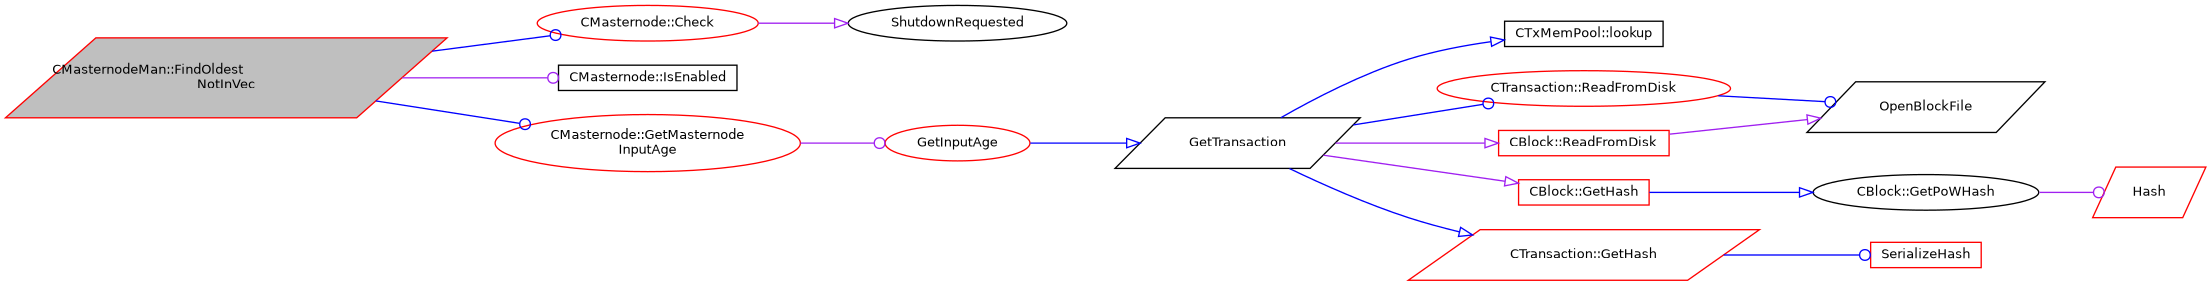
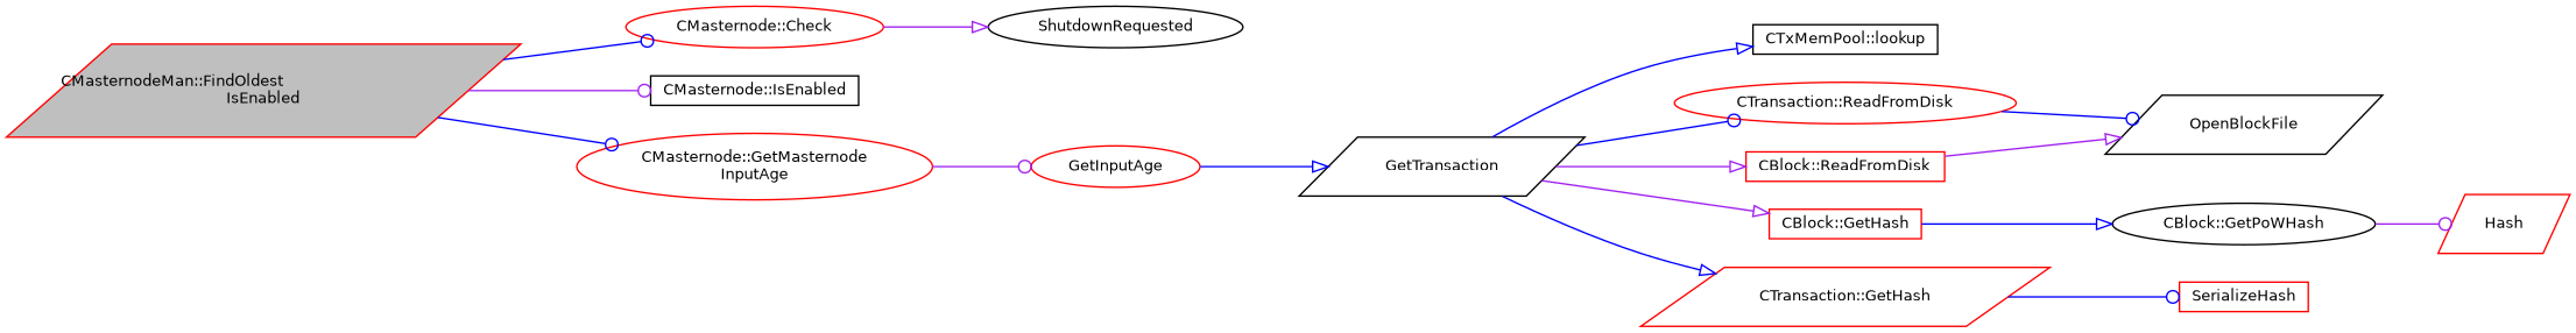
  digraph {
    rankdir=LR
    node [color=red fillcolor=white fontname=Helvetica fontsize=10 shape=ellipse style=filled]
    edge [arrowhead=odot color=blue fontname=Helvetica fontsize=10 labelfontname=Helvetica labelfontsize=10 style=solid]
-   n1 [fillcolor=grey75 fontcolor=black height=0.2 label="CMasternodeMan::FindOldest\lNotInVec" shape=parallelogram width=0.4]
+   n1 [fillcolor=grey75 fontcolor=black height=0.2 label="CMasternodeMan::FindOldest\lIsEnabled" shape=parallelogram width=0.4]
    n2 [height=0.2 label="CMasternode::Check" width=0.4]
    n3 [color=black height=0.2 label="CMasternode::IsEnabled" shape=box width=0.4]
    n4 [height=0.2 label="CMasternode::GetMasternode\lInputAge" width=0.4]
    n5 [color=black height=0.2 label=ShutdownRequested width=0.4]
    n6 [height=0.2 label=GetInputAge width=0.4]
    n7 [color=black height=0.2 label=GetTransaction shape=parallelogram width=0.4]
    n8 [color=black height=0.2 label="CTxMemPool::lookup" shape=box width=0.4]
    n9 [height=0.2 label="CTransaction::ReadFromDisk" width=0.4]
    n10 [height=0.2 label="CBlock::ReadFromDisk" shape=box width=0.4]
    n11 [height=0.2 label="CBlock::GetHash" shape=box width=0.4]
    n12 [height=0.2 label="CTransaction::GetHash" shape=parallelogram width=0.4]
    n13 [color=black height=0.2 label=OpenBlockFile shape=parallelogram width=0.4]
    n14 [color=black height=0.2 label="CBlock::GetPoWHash" width=0.4]
    n15 [height=0.2 label=SerializeHash shape=box width=0.4]
    n16 [height=0.2 label=Hash shape=parallelogram width=0.4]
    n1 -> n2
    n1 -> n3 [color=purple]
    n1 -> n4
    n2 -> n5 [arrowhead=onormal color=purple]
    n4 -> n6 [color=purple]
    n6 -> n7 [arrowhead=onormal]
    n7 -> n8 [arrowhead=onormal]
    n7 -> n9
    n7 -> n10 [arrowhead=onormal color=purple]
    n7 -> n11 [arrowhead=onormal color=purple]
    n7 -> n12 [arrowhead=onormal]
    n9 -> n13
    n10 -> n13 [arrowhead=onormal color=purple]
    n11 -> n14 [arrowhead=onormal]
    n12 -> n15
    n14 -> n16 [color=purple]
  }
